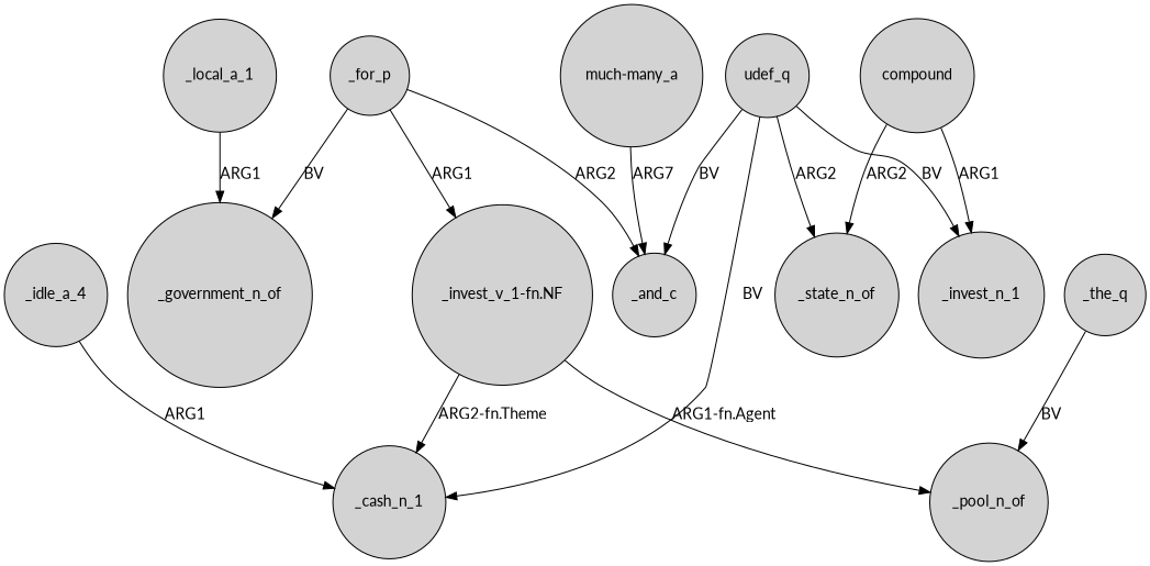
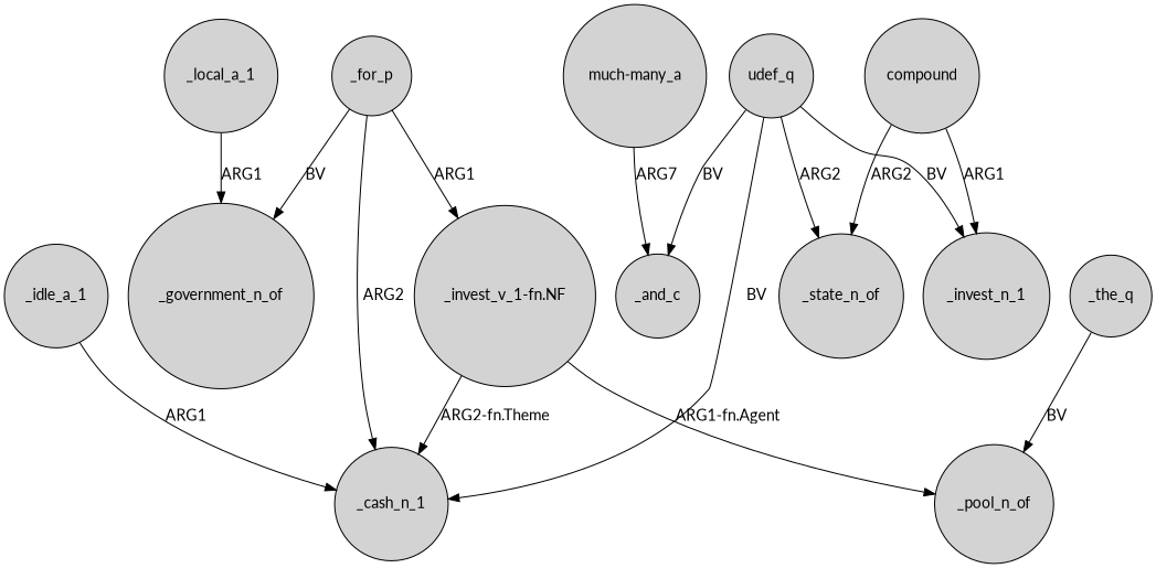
  digraph {
    fontname=Lato
    node [fontname=Lato shape=circle style=filled]
    edge [fontname=Lato]
    _for_p
    "_invest_v_1-fn.NF"
    _and_c
    _government_n_of
    _cash_n_1
    _pool_n_of
    compound
    _state_n_of
    n9 [label=_invest_n_1]
    "much-many_a"
    udef_q
-   _idle_a_1 [label=_idle_a_4]
+   _idle_a_1
    _the_q
    _local_a_1
    _for_p -> "_invest_v_1-fn.NF" [label=ARG1]
-   _for_p -> _and_c [label=ARG2]
+   _for_p -> _cash_n_1 [label=ARG2]
    _for_p -> _government_n_of [label=BV]
    "_invest_v_1-fn.NF" -> _cash_n_1 [label="ARG2-fn.Theme"]
    "_invest_v_1-fn.NF" -> _pool_n_of [label="ARG1-fn.Agent"]
    compound -> _state_n_of [label=ARG2]
    compound -> n9 [label=ARG1]
    "much-many_a" -> _and_c [label=ARG7]
    udef_q -> _and_c [label=BV]
    udef_q -> _cash_n_1 [label=BV]
    udef_q -> _state_n_of [label=ARG2]
    udef_q -> n9 [label=BV]
    _idle_a_1 -> _cash_n_1 [label=ARG1]
    _the_q -> _pool_n_of [label=BV]
    _local_a_1 -> _government_n_of [label=ARG1]
  }
